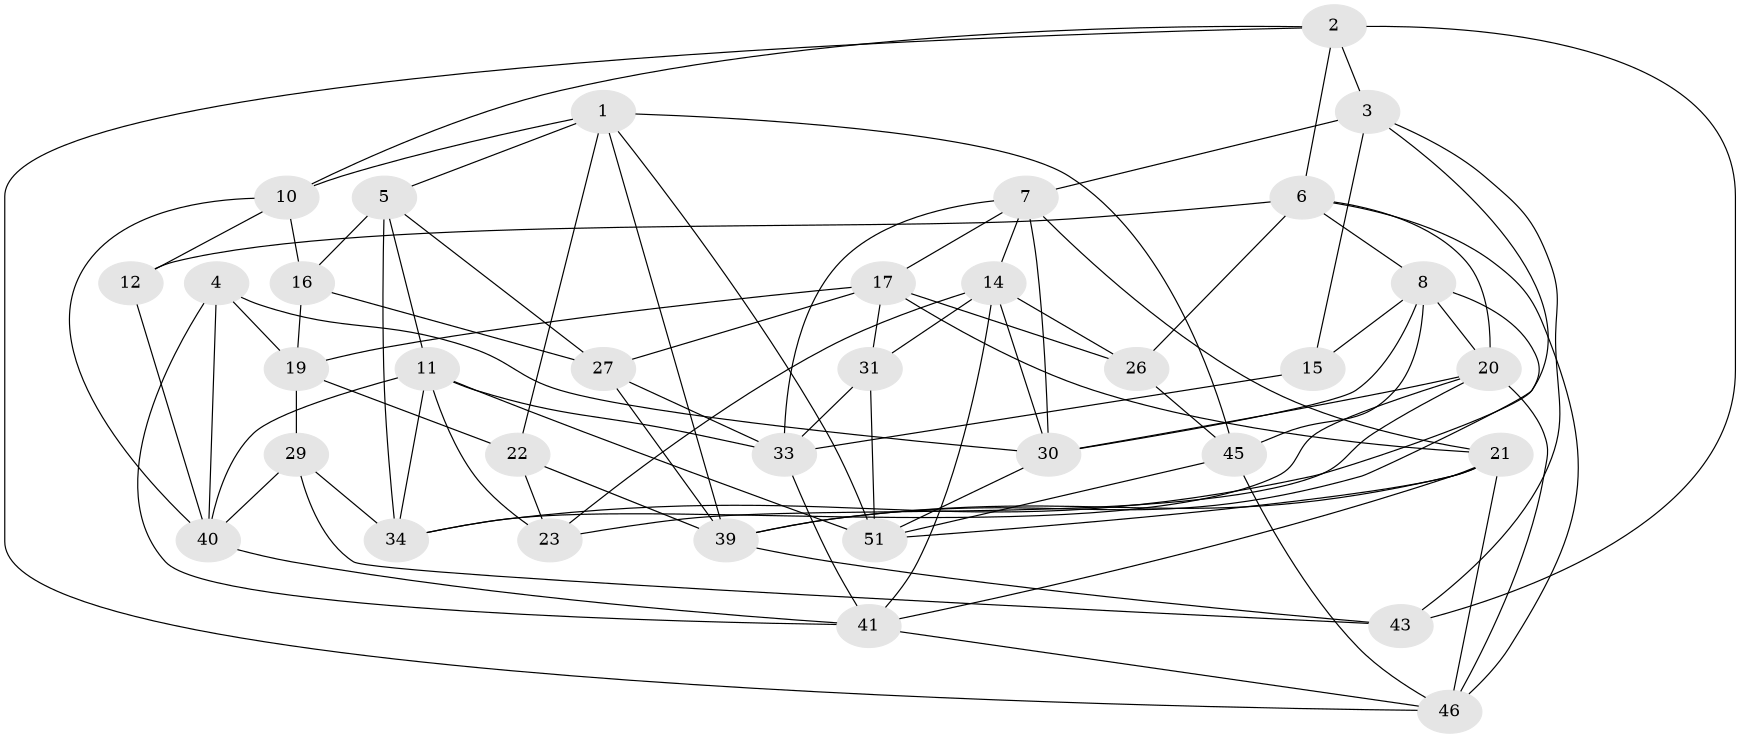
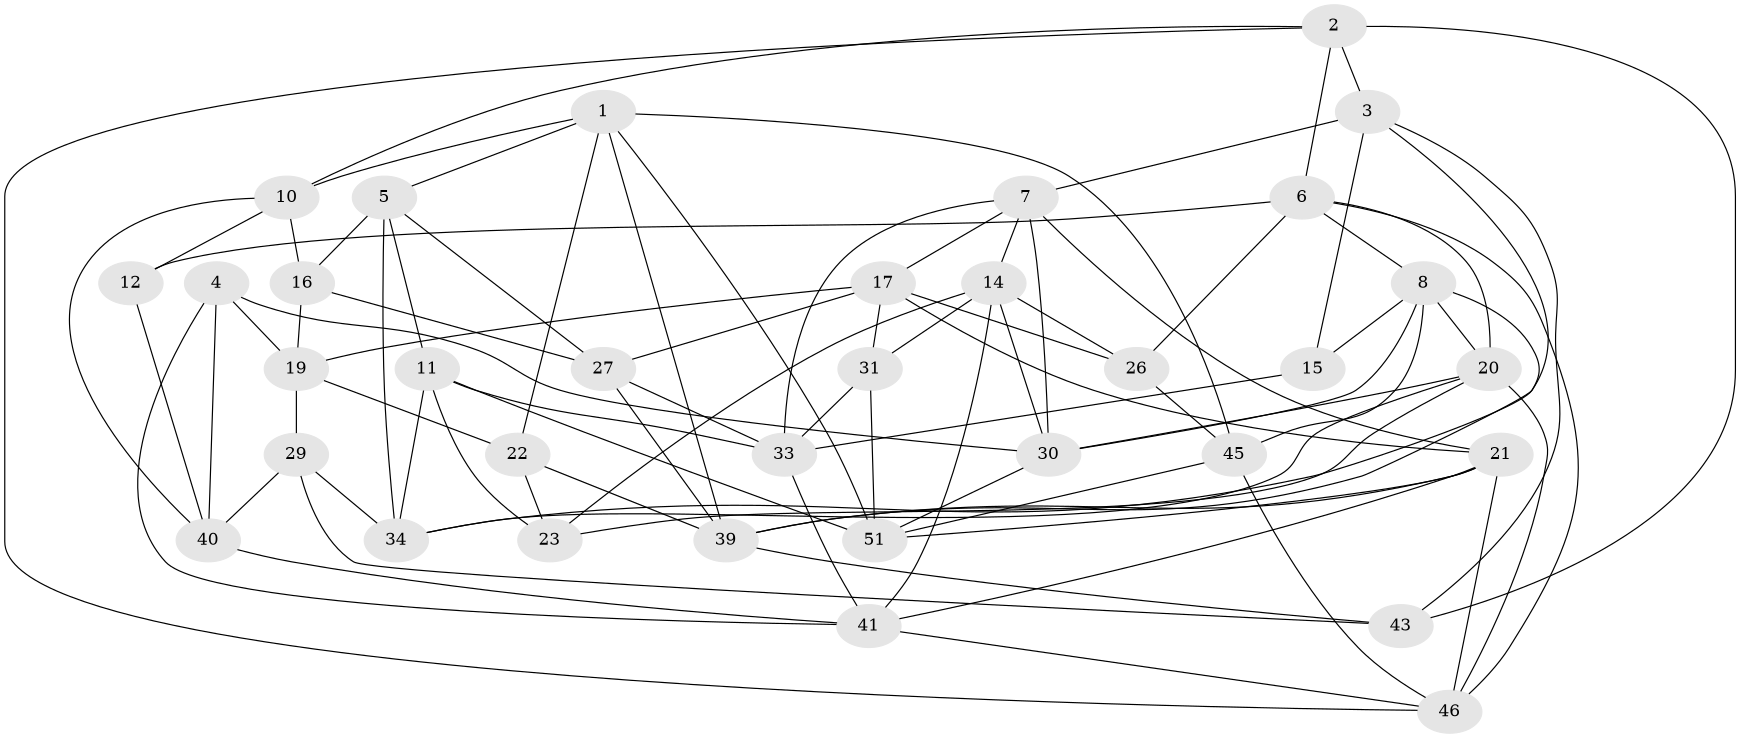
  graph {
    node [color=gray90 style=filled]
    1 [super="+35"]
    5 [super="+28"]
    10 [super="+38"]
    22
    39 [super="+54"]
    45
    51 [super="+56"]
    34 [super="+48"]
    11 [super="+32"]
    16
    27
    40 [super="+49"]
    12
    23
    43
    46 [super="+53"]
    2 [super="+9"]
    3 [super="+18"]
    6 [super="+44"]
    7 [super="+25"]
    15
    8 [super="+13"]
    20 [super="+55"]
    26
    30 [super="+37"]
    14 [super="+50"]
    17 [super="+36"]
    21 [super="+42"]
    33 [super="+47"]
    19 [super="+24"]
    29
    4
    41 [super="+52"]
    31
    1 -- 5
    1 -- 10
    1 -- 22
    1 -- 39
    1 -- 45
    1 -- 51
    5 -- 34 [weight=2]
    5 -- 11
    5 -- 16
    5 -- 27
    10 -- 16
    10 -- 40
    10 -- 12 [weight=2]
    22 -- 39
    22 -- 23
    39 -- 43
    45 -- 51
    45 -- 46
    11 -- 51
    11 -- 34
-   11 -- 40
    11 -- 23
    11 -- 33
    16 -- 27
    16 -- 19
    27 -- 39
    27 -- 33
    40 -- 41
    12 -- 40
    2 -- 10
    2 -- 43
    2 -- 46
    2 -- 3 [weight=2]
    2 -- 6
    3 -- 34
    3 -- 43
    3 -- 7
    3 -- 15
    6 -- 12
    6 -- 46
    6 -- 8
    6 -- 20
    6 -- 26
    7 -- 30
    7 -- 14
    7 -- 17
    7 -- 21
    7 -- 33
    15 -- 33
    8 -- 39
    8 -- 45
    8 -- 15
    8 -- 20
    8 -- 30
    20 -- 34
    20 -- 23
    20 -- 46
    20 -- 30
    26 -- 45
    30 -- 51
    14 -- 23
    14 -- 26
    14 -- 30
    14 -- 41
    14 -- 31
    17 -- 27
    17 -- 26
    17 -- 21
    17 -- 19
    17 -- 31
    21 -- 39
    21 -- 51
    21 -- 46
    21 -- 41
    33 -- 41
    19 -- 22
    19 -- 29
    29 -- 34
    29 -- 40
    29 -- 43
    4 -- 40
    4 -- 30
    4 -- 19
    4 -- 41
    41 -- 46
    31 -- 51
    31 -- 33
  }
